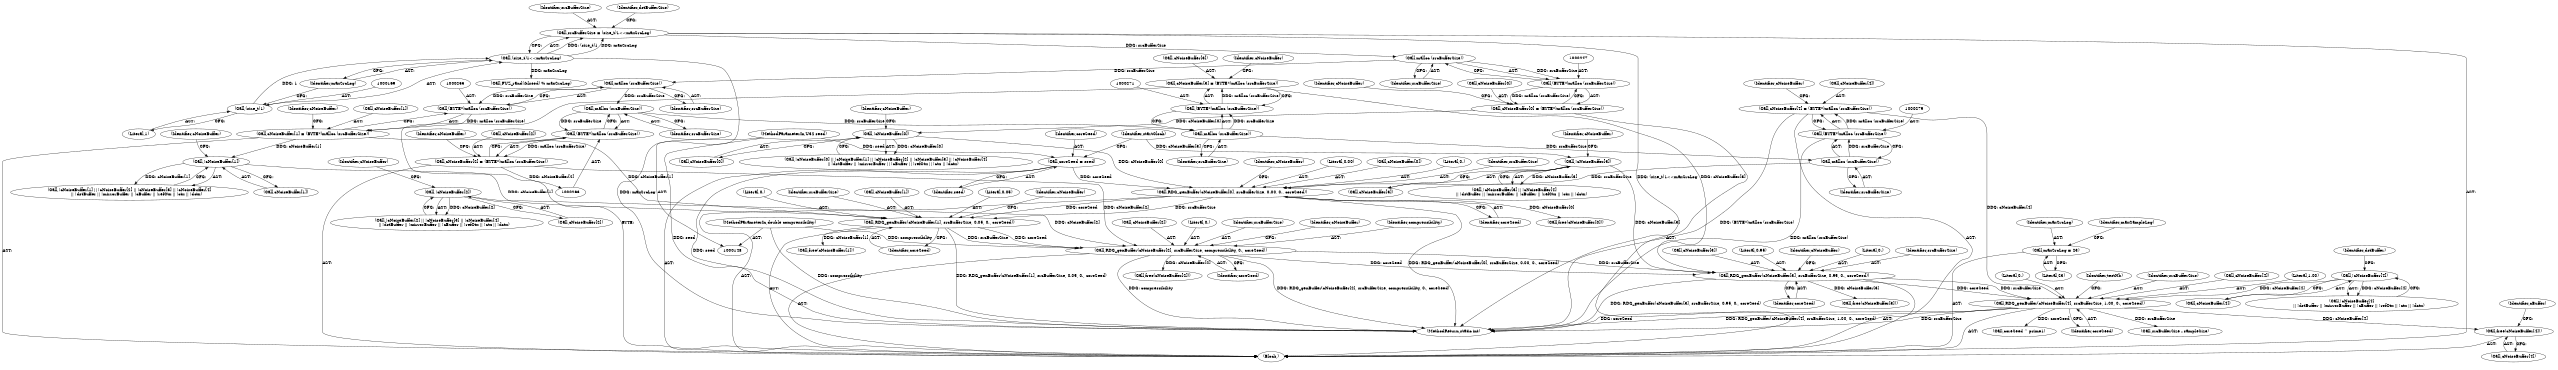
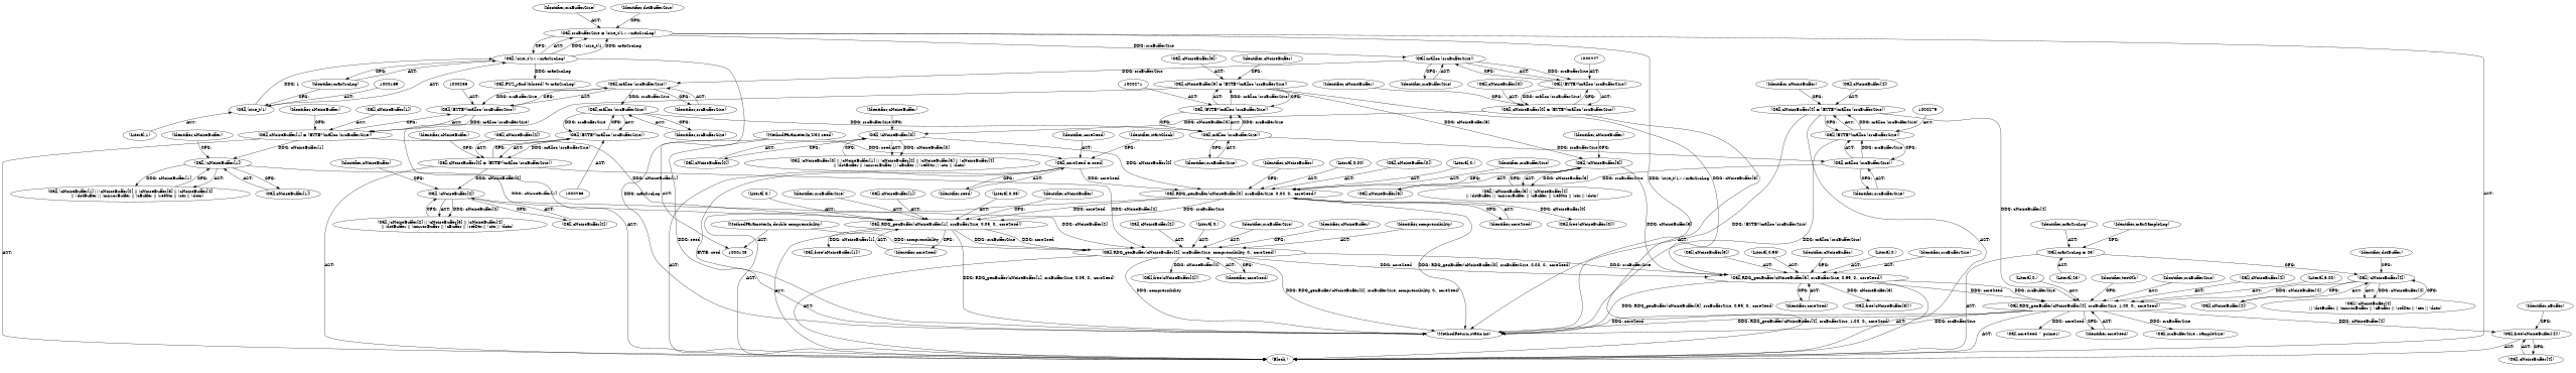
  digraph {
    n1 [label="(Call,free(cNoiseBuffer[4]))"]
    n2 [label="(Block,)"]
    n3 [label="(Call,cNoiseBuffer[4])"]
    n4 [label="(MethodReturn,static int)"]
    n5 [label="(Call,RDG_genBuffer(cNoiseBuffer[4], srcBufferSize, 1.00, 0., coreSeed))"]
    n6 [label="(Call,srcBufferSize - sampleSize)"]
    n7 [label="(Identifier,coreSeed)"]
    n8 [label="(Call,coreSeed ^ prime1)"]
    n9 [label="(Call,cNoiseBuffer[4] = (BYTE*)malloc (srcBufferSize))"]
    n10 [label="(Call,(BYTE*)malloc (srcBufferSize))"]
    n11 [label="(Call,malloc (srcBufferSize))"]
    n12 [label="(Call,!cNoiseBuffer[4])"]
    n13 [label="(Call,cNoiseBuffer[4])"]
    n14 [label="(Call,!cNoiseBuffer[4]\n           || !dstBuffer || !mirrorBuffer || !cBuffer || !refCtx || !ctx || !dctx)"]
    n15 [label="(Call,RDG_genBuffer(cNoiseBuffer[0], srcBufferSize, 0.00, 0., coreSeed))"]
    n16 [label="(Identifier,srcBufferSize)"]
    n17 [label="(Call,RDG_genBuffer(cNoiseBuffer[1], srcBufferSize, 0.05, 0., coreSeed))"]
    n18 [label="(Identifier,coreSeed)"]
    n19 [label="(Call,free(cNoiseBuffer[0]))"]
    n20 [label="(Call,malloc (srcBufferSize))"]
    n21 [label="(Call,(BYTE*)malloc (srcBufferSize))"]
    n22 [label="(Identifier,srcBufferSize)"]
    n23 [label="(Call,cNoiseBuffer[3] = (BYTE*)malloc (srcBufferSize))"]
    n24 [label="(Call,malloc (srcBufferSize))"]
    n25 [label="(Call,(BYTE*)malloc (srcBufferSize))"]
    n26 [label="(Identifier,srcBufferSize)"]
    n27 [label="(Call,cNoiseBuffer[2] = (BYTE*)malloc (srcBufferSize))"]
    n28 [label="(Call,malloc (srcBufferSize))"]
    n29 [label="(Call,(BYTE*)malloc (srcBufferSize))"]
    n30 [label="(Identifier,srcBufferSize)"]
    n31 [label="(Call,cNoiseBuffer[1] = (BYTE*)malloc (srcBufferSize))"]
    n32 [label="(Call,malloc (srcBufferSize))"]
    n33 [label="(Call,(BYTE*)malloc (srcBufferSize))"]
    n34 [label="(Identifier,srcBufferSize)"]
    n35 [label="(Call,cNoiseBuffer[0] = (BYTE*)malloc (srcBufferSize))"]
    n36 [label="(Call,srcBufferSize = (size_t)1<<maxSrcLog)"]
    n37 [label="(Call,(size_t)1<<maxSrcLog)"]
    n38 [label="(Identifier,maxSrcLog)"]
    n39 [label="(Call,FUZ_rand(&lseed) % maxSrcLog)"]
    n40 [label="(Call,(size_t)1)"]
    n41 [label="(Literal,1)"]
    n42 [label="(Call,maxSrcLog = 23)"]
    n43 [label="(Literal,23)"]
    n44 [label="(Call,RDG_genBuffer(cNoiseBuffer[3], srcBufferSize, 0.95, 0., coreSeed))"]
    n45 [label="(Identifier,coreSeed)"]
    n46 [label="(Call,free(cNoiseBuffer[3]))"]
    n47 [label="(Call,!cNoiseBuffer[3])"]
    n48 [label="(Call,cNoiseBuffer[3])"]
    n49 [label="(Call,!cNoiseBuffer[3] || !cNoiseBuffer[4]\n           || !dstBuffer || !mirrorBuffer || !cBuffer || !refCtx || !ctx || !dctx)"]
    n50 [label="(Call,RDG_genBuffer(cNoiseBuffer[2], srcBufferSize, compressibility, 0., coreSeed))"]
    n51 [label="(Call,free(cNoiseBuffer[2]))"]
    n52 [label="(Identifier,coreSeed)"]
    n53 [label="(Call,!cNoiseBuffer[2])"]
    n54 [label="(Call,cNoiseBuffer[2])"]
    n55 [label="(Call,!cNoiseBuffer[2] || !cNoiseBuffer[3] || !cNoiseBuffer[4]\n           || !dstBuffer || !mirrorBuffer || !cBuffer || !refCtx || !ctx || !dctx)"]
    n56 [label="(Call,free(cNoiseBuffer[1]))"]
    n57 [label="(Identifier,coreSeed)"]
    n58 [label="(Call,!cNoiseBuffer[1])"]
    n59 [label="(Call,!cNoiseBuffer[1] || !cNoiseBuffer[2] || !cNoiseBuffer[3] || !cNoiseBuffer[4]\n           || !dstBuffer || !mirrorBuffer || !cBuffer || !refCtx || !ctx || !dctx)"]
    n60 [label="(Call,cNoiseBuffer[1])"]
    n61 [label="(Call,!cNoiseBuffer[0])"]
    n62 [label="(Call,cNoiseBuffer[0])"]
    n63 [label="(Call,!cNoiseBuffer[0] || !cNoiseBuffer[1] || !cNoiseBuffer[2] || !cNoiseBuffer[3] || !cNoiseBuffer[4]\n           || !dstBuffer || !mirrorBuffer || !cBuffer || !refCtx || !ctx || !dctx)"]
    n64 [label="(Call,coreSeed = seed)"]
    n65 [label="(Identifier,seed)"]
    n66 [label="(MethodParameterIn,U32 seed)"]
    1000148
    n68 [label="(MethodParameterIn,double compressibility)"]
    n69 [label="(Literal,0.)"]
    n70 [label="(Identifier,cNoiseBuffer)"]
    n71 [label="(Identifier,cBuffer)"]
    n72 [label="(Identifier,cNoiseBuffer)"]
    n73 [label="(Call,cNoiseBuffer[1])"]
    n74 [label="(Identifier,maxSampleLog)"]
    n75 [label="(Call,cNoiseBuffer[3])"]
    n76 [label="(Identifier,cNoiseBuffer)"]
    n77 [label="(Literal,0.95)"]
    n78 [label="(Call,cNoiseBuffer[4])"]
    n79 [label="(Identifier,testNb)"]
    n80 [label="(Call,cNoiseBuffer[0])"]
    n81 [label="(Literal,0.00)"]
    n82 [label="(Identifier,srcBufferSize)"]
    n83 [label="(Identifier,cNoiseBuffer)"]
    n84 [label="(Call,cNoiseBuffer[4])"]
    n85 [label="(Literal,0.)"]
    n86 [label="(Identifier,cNoiseBuffer)"]
    n87 [label="(Identifier,startClock)"]
    n88 [label="(Call,cNoiseBuffer[3])"]
    n89 [label="(Identifier,srcBufferSize)"]
    n90 [label="(Call,cNoiseBuffer[0])"]
    n91 [label="(Literal,0.)"]
    n92 [label="(Call,cNoiseBuffer[2])"]
    n93 [label="(Identifier,maxSrcLog)"]
-   n94 [label="(Literal,1.00)"]
+   n94 [label="(Literal,6.00)"]
    n95 [label="(Call,cNoiseBuffer[1])"]
    n96 [label="(Identifier,srcBufferSize)"]
    n97 [label="(Literal,0.)"]
    n98 [label="(Literal,0.05)"]
    n99 [label="(Identifier,cNoiseBuffer)"]
    n100 [label="(Identifier,cNoiseBuffer)"]
    n101 [label="(Identifier,srcBufferSize)"]
    n102 [label="(Identifier,coreSeed)"]
    n103 [label="(Identifier,srcBufferSize)"]
    n104 [label="(Identifier,srcBufferSize)"]
    n105 [label="(Identifier,cNoiseBuffer)"]
    n106 [label="(Identifier,cNoiseBuffer)"]
    n107 [label="(Identifier,cNoiseBuffer)"]
    n108 [label="(Identifier,cNoiseBuffer)"]
    n109 [label="(Identifier,dstBuffer)"]
    n110 [label="(Call,cNoiseBuffer[2])"]
    n111 [label="(Identifier,dstBufferSize)"]
    n112 [label="(Identifier,cNoiseBuffer)"]
    n113 [label="(Identifier,cNoiseBuffer)"]
    n114 [label="(Identifier,compressibility)"]
    n115 [label="(Literal,0.)"]
    1000279
    1000169
    1000271
    1000263
    1000255
    1000247
    n1 -> n2 [label="AST: "]
    n1 -> n3 [label="CFG: "]
    n3 -> n1 [label="AST: "]
    n5 -> n1 [label="DDG: cNoiseBuffer[4]"]
    n5 -> n2 [label="AST: "]
    n5 -> n4 [label="DDG: coreSeed"]
    n5 -> n4 [label="DDG: RDG_genBuffer(cNoiseBuffer[4], srcBufferSize, 1.00, 0., coreSeed)"]
    n5 -> n4 [label="DDG: srcBufferSize"]
    n5 -> n6 [label="DDG: srcBufferSize"]
    n5 -> n7 [label="CFG: "]
    n5 -> n8 [label="DDG: coreSeed"]
    n7 -> n5 [label="AST: "]
    n9 -> n2 [label="AST: "]
    n9 -> n4 [label="DDG: (BYTE*)malloc (srcBufferSize)"]
    n9 -> n5 [label="DDG: cNoiseBuffer[4]"]
    n9 -> n10 [label="CFG: "]
    n10 -> n4 [label="DDG: malloc (srcBufferSize)"]
    n10 -> n9 [label="AST: "]
    n10 -> n9 [label="DDG: malloc (srcBufferSize)"]
    n10 -> n11 [label="CFG: "]
    n11 -> n10 [label="AST: "]
    n11 -> n10 [label="DDG: srcBufferSize"]
    n11 -> n15 [label="DDG: srcBufferSize"]
    n11 -> n16 [label="CFG: "]
    n12 -> n5 [label="DDG: cNoiseBuffer[4]"]
    n12 -> n13 [label="CFG: "]
    n12 -> n14 [label="AST: "]
    n12 -> n14 [label="DDG: cNoiseBuffer[4]"]
    n13 -> n12 [label="AST: "]
    n14 -> n12 [label="CFG: "]
    n15 -> n2 [label="AST: "]
    n15 -> n4 [label="DDG: RDG_genBuffer(cNoiseBuffer[0], srcBufferSize, 0.00, 0., coreSeed)"]
    n15 -> n17 [label="DDG: srcBufferSize"]
    n15 -> n17 [label="DDG: coreSeed"]
    n15 -> n18 [label="CFG: "]
    n15 -> n19 [label="DDG: cNoiseBuffer[0]"]
    n16 -> n11 [label="AST: "]
    n17 -> n2 [label="AST: "]
    n17 -> n4 [label="DDG: RDG_genBuffer(cNoiseBuffer[1], srcBufferSize, 0.05, 0., coreSeed)"]
    n17 -> n50 [label="DDG: srcBufferSize"]
    n17 -> n50 [label="DDG: coreSeed"]
    n17 -> n56 [label="DDG: cNoiseBuffer[1]"]
    n17 -> n57 [label="CFG: "]
    n18 -> n15 [label="AST: "]
    n20 -> n11 [label="DDG: srcBufferSize"]
    n20 -> n21 [label="AST: "]
    n20 -> n21 [label="DDG: srcBufferSize"]
    n20 -> n22 [label="CFG: "]
    n21 -> n20 [label="CFG: "]
    n21 -> n23 [label="AST: "]
    n21 -> n23 [label="DDG: malloc (srcBufferSize)"]
    n22 -> n20 [label="AST: "]
-   n23 -> n2 [label="BYTE: "]
+   n23 -> n2 [label="AST: "]
    n23 -> n21 [label="CFG: "]
    n23 -> n44 [label="DDG: cNoiseBuffer[3]"]
-   n87 -> n47 [label="DDG: cNoiseBuffer[3]"]
+   n23 -> n47 [label="DDG: cNoiseBuffer[3]"]
    n24 -> n20 [label="DDG: srcBufferSize"]
    n24 -> n25 [label="AST: "]
    n24 -> n25 [label="DDG: srcBufferSize"]
    n24 -> n26 [label="CFG: "]
    n25 -> n24 [label="CFG: "]
    n25 -> n27 [label="AST: "]
    n25 -> n27 [label="DDG: malloc (srcBufferSize)"]
    n26 -> n24 [label="AST: "]
    n27 -> n2 [label="AST: "]
    n27 -> n25 [label="CFG: "]
    n27 -> n50 [label="DDG: cNoiseBuffer[2]"]
-   n27 -> 1000263 [label="DDG: cNoiseBuffer[2]"]
+   n27 -> n53 [label="DDG: cNoiseBuffer[2]"]
    n28 -> n24 [label="DDG: srcBufferSize"]
    n28 -> n29 [label="AST: "]
    n28 -> n29 [label="DDG: srcBufferSize"]
    n28 -> n30 [label="CFG: "]
    n29 -> n28 [label="CFG: "]
    n29 -> n31 [label="AST: "]
    n29 -> n31 [label="DDG: malloc (srcBufferSize)"]
    n30 -> n28 [label="AST: "]
    n31 -> n2 [label="AST: "]
    n31 -> n17 [label="DDG: cNoiseBuffer[1]"]
    n31 -> n29 [label="CFG: "]
    n31 -> n58 [label="DDG: cNoiseBuffer[1]"]
    n32 -> n28 [label="DDG: srcBufferSize"]
    n32 -> n33 [label="AST: "]
    n32 -> n33 [label="DDG: srcBufferSize"]
    n32 -> n34 [label="CFG: "]
    n33 -> n32 [label="CFG: "]
    n33 -> n35 [label="AST: "]
    n33 -> n35 [label="DDG: malloc (srcBufferSize)"]
    n34 -> n32 [label="AST: "]
    n35 -> n2 [label="AST: "]
    n35 -> n33 [label="CFG: "]
    n35 -> n61 [label="DDG: cNoiseBuffer[0]"]
    n36 -> n2 [label="AST: "]
    n36 -> n4 [label="DDG: (size_t)1<<maxSrcLog"]
    n36 -> n32 [label="DDG: srcBufferSize"]
    n36 -> n37 [label="CFG: "]
    n37 -> n4 [label="DDG: maxSrcLog"]
    n37 -> n36 [label="AST: "]
    n37 -> n36 [label="DDG: (size_t)1"]
    n37 -> n36 [label="DDG: maxSrcLog"]
    n37 -> n38 [label="CFG: "]
    n37 -> n39 [label="DDG: maxSrcLog"]
    n38 -> n37 [label="AST: "]
    n38 -> n40 [label="CFG: "]
    n40 -> n37 [label="AST: "]
    n40 -> n37 [label="DDG: 1"]
-   n40 -> n41 [label="CFG: "]
    n41 -> n40 [label="AST: "]
    n42 -> n2 [label="AST: "]
-   n42 -> n43 [label="CFG: "]
+   n42 -> n12 [label="CFG: "]
    n43 -> n42 [label="AST: "]
    n44 -> n2 [label="AST: "]
    n44 -> n4 [label="DDG: RDG_genBuffer(cNoiseBuffer[3], srcBufferSize, 0.95, 0., coreSeed)"]
    n44 -> n5 [label="DDG: srcBufferSize"]
    n44 -> n5 [label="DDG: coreSeed"]
    n44 -> n45 [label="CFG: "]
    n44 -> n46 [label="DDG: cNoiseBuffer[3]"]
    n45 -> n44 [label="AST: "]
    n47 -> n44 [label="DDG: cNoiseBuffer[3]"]
    n47 -> n48 [label="CFG: "]
    n47 -> n49 [label="AST: "]
    n47 -> n49 [label="DDG: cNoiseBuffer[3]"]
    n48 -> n47 [label="AST: "]
    n49 -> n47 [label="CFG: "]
    n50 -> n2 [label="AST: "]
    n50 -> n4 [label="DDG: compressibility"]
    n50 -> n4 [label="DDG: RDG_genBuffer(cNoiseBuffer[2], srcBufferSize, compressibility, 0., coreSeed)"]
    n50 -> n44 [label="DDG: srcBufferSize"]
    n50 -> n44 [label="DDG: coreSeed"]
    n50 -> n51 [label="DDG: cNoiseBuffer[2]"]
    n50 -> n52 [label="CFG: "]
    n52 -> n50 [label="AST: "]
    n53 -> n50 [label="DDG: cNoiseBuffer[2]"]
    n53 -> n54 [label="CFG: "]
    n53 -> n55 [label="AST: "]
    n53 -> n55 [label="DDG: cNoiseBuffer[2]"]
    n54 -> n53 [label="AST: "]
    n55 -> n53 [label="CFG: "]
    n57 -> n17 [label="AST: "]
    n58 -> n17 [label="DDG: cNoiseBuffer[1]"]
    n58 -> n59 [label="AST: "]
    n58 -> n59 [label="DDG: cNoiseBuffer[1]"]
    n58 -> n60 [label="CFG: "]
    n59 -> n58 [label="CFG: "]
    n60 -> n58 [label="AST: "]
    n61 -> n15 [label="DDG: cNoiseBuffer[0]"]
    n61 -> n62 [label="CFG: "]
    n61 -> n63 [label="AST: "]
    n61 -> n63 [label="DDG: cNoiseBuffer[0]"]
    n62 -> n61 [label="AST: "]
    n63 -> n61 [label="CFG: "]
    n64 -> n2 [label="AST: "]
-   n64 -> n4 [label="DDG: seed"]
+   n64 -> n4 [label="BYTE: seed"]
    n64 -> n15 [label="DDG: coreSeed"]
    n64 -> n65 [label="CFG: "]
    n65 -> n64 [label="AST: "]
    n66 -> n4 [label="DDG: seed"]
    n66 -> n64 [label="DDG: seed"]
    n66 -> 1000148 [label="AST: "]
-   n68 -> n4 [label="DDG: compressibility"]
    n68 -> n50 [label="DDG: compressibility"]
    n68 -> 1000148 [label="AST: "]
    n69 -> n17 [label="AST: "]
    n70 -> n23 [label="CFG: "]
    n71 -> n1 [label="CFG: "]
    n72 -> n27 [label="CFG: "]
    n73 -> n31 [label="AST: "]
    n74 -> n42 [label="CFG: "]
    n75 -> n44 [label="AST: "]
    n76 -> n31 [label="CFG: "]
    n77 -> n44 [label="AST: "]
    n78 -> n9 [label="AST: "]
    n79 -> n5 [label="CFG: "]
    n80 -> n35 [label="AST: "]
    n81 -> n15 [label="AST: "]
    n82 -> n5 [label="AST: "]
    n83 -> n44 [label="CFG: "]
    n84 -> n5 [label="AST: "]
    n85 -> n44 [label="AST: "]
    n86 -> n9 [label="CFG: "]
    n87 -> n64 [label="CFG: "]
    n88 -> n23 [label="AST: "]
    n89 -> n17 [label="AST: "]
    n90 -> n15 [label="AST: "]
    n91 -> n15 [label="AST: "]
    n92 -> n50 [label="AST: "]
    n93 -> n42 [label="AST: "]
    n94 -> n5 [label="AST: "]
    n95 -> n17 [label="AST: "]
    n96 -> n36 [label="AST: "]
    n97 -> n50 [label="AST: "]
    n98 -> n17 [label="AST: "]
    n99 -> n47 [label="CFG: "]
    n100 -> n53 [label="CFG: "]
    n101 -> n50 [label="AST: "]
    n102 -> n64 [label="AST: "]
    n103 -> n15 [label="AST: "]
    n104 -> n44 [label="AST: "]
    n105 -> n58 [label="CFG: "]
    n106 -> n50 [label="CFG: "]
    n107 -> n15 [label="CFG: "]
    n108 -> n61 [label="CFG: "]
    n109 -> n12 [label="CFG: "]
    n110 -> n27 [label="AST: "]
    n111 -> n36 [label="CFG: "]
    n112 -> n17 [label="CFG: "]
    n113 -> n35 [label="CFG: "]
    n114 -> n50 [label="AST: "]
    n115 -> n5 [label="AST: "]
    1000279 -> n10 [label="AST: "]
    1000169 -> n40 [label="AST: "]
    1000271 -> n21 [label="AST: "]
    1000263 -> n25 [label="AST: "]
    1000255 -> n29 [label="AST: "]
    1000247 -> n33 [label="AST: "]
  }
